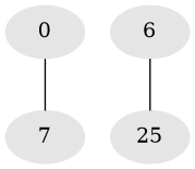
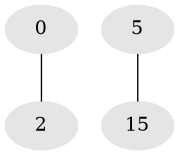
  graph {
    fontname="DejaVu Serif"
    node [color=gray90 fontname="DejaVu Serif" style=filled]
    edge [fontname="DejaVu Serif"]
    n1 [label=0 super="+3+4+6+9+14"]
-   2 [super="+7+11+17" label=7]
-   5 [super="+4+8+10" label=6]
-   15 [super="+18+19+20" label=25]
+   2 [super="+7+11+17"]
+   5 [super="+4+8+10"]
+   15 [super="+18+19+20"]
    n1 -- 2
    5 -- 15
  }
